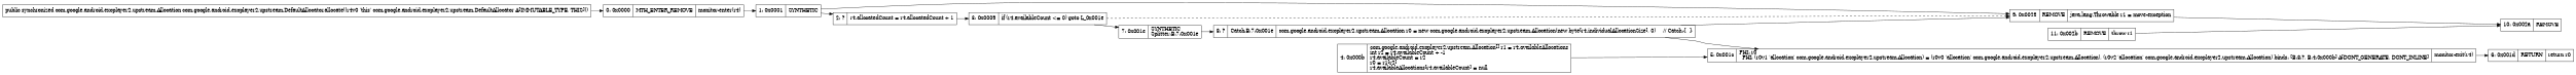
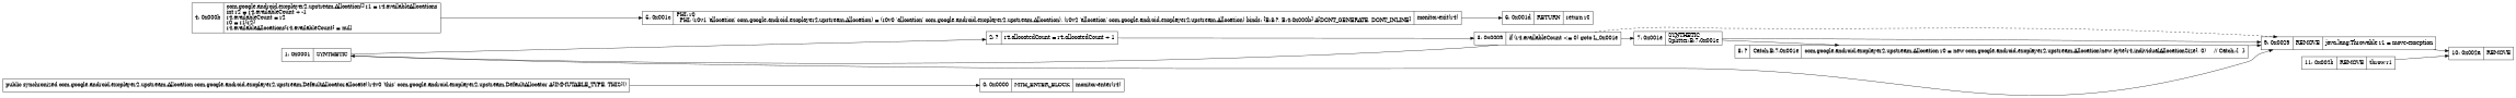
  digraph {
    rankdir=LR
    node [shape=record]
-   n1 [label="{0\:\ 0x0000|MTH_ENTER_REMOVE\l|monitor\-enter(r4)\l}"]
+   n1 [label="{0\:\ 0x0000|MTH_ENTER_BLOCK\l|monitor\-enter(r4)\l}"]
    n2 [label="{1\:\ 0x0001|SYNTHETIC\l}"]
    n3 [label="{2\:\ ?|r4.allocatedCount = r4.allocatedCount + 1\l}"]
    n4 [label="{9\:\ 0x0029|REMOVE\l|java.lang.Throwable r1 = move\-exception\l}"]
    n5 [label="{3\:\ 0x0009|if (r4.availableCount \<= 0) goto L_0x001e\l}"]
    n6 [label="{10\:\ 0x002a|REMOVE\l}"]
    n7 [label="{7\:\ 0x001e|SYNTHETIC\lSplitter:B:7:0x001e\l}"]
    n8 [label="{4\:\ 0x000b|com.google.android.exoplayer2.upstream.Allocation[] r1 = r4.availableAllocations\lint r2 = r4.availableCount + \-1\lr4.availableCount = r2\lr0 = r1[r2]\lr4.availableAllocations[r4.availableCount] = null\l}"]
    n9 [label="{5\:\ 0x001c|PHI: r0 \l  PHI: (r0v1 'allocation' com.google.android.exoplayer2.upstream.Allocation) = (r0v0 'allocation' com.google.android.exoplayer2.upstream.Allocation), (r0v2 'allocation' com.google.android.exoplayer2.upstream.Allocation) binds: [B:8:?, B:4:0x000b] A[DONT_GENERATE, DONT_INLINE]\l|monitor\-exit(r4)\l}"]
    n10 [label="{8\:\ ?|Catch:B:7:0x001e\l|com.google.android.exoplayer2.upstream.Allocation r0 = new com.google.android.exoplayer2.upstream.Allocation(new byte[r4.individualAllocationSize], 0)     \/\/ Catch:\{  \}\l}"]
    n11 [label="{6\:\ 0x001d|RETURN\l|return r0\l}"]
    n12 [label="{11\:\ 0x002b|REMOVE\l|throw r1\l}"]
    n13 [label="{public synchronized com.google.android.exoplayer2.upstream.Allocation com.google.android.exoplayer2.upstream.DefaultAllocator.allocate((r4v0 'this' com.google.android.exoplayer2.upstream.DefaultAllocator A[IMMUTABLE_TYPE, THIS])) }"]
-   n1 -> n2
+   n5 -> n2
    n2 -> n3
    n2 -> n4
    n3 -> n5
    n4 -> n6
    n5 -> n4 [style=dashed]
    n5 -> n7
+   n7 -> n4
    n7 -> n10
    n8 -> n9
    n9 -> n11
    n10 -> n4
-   n10 -> n9
    n12 -> n6
    n13 -> n1
  }
